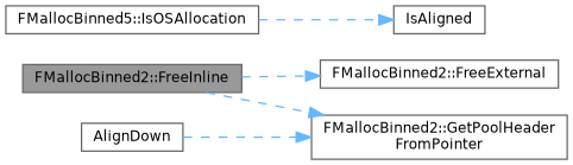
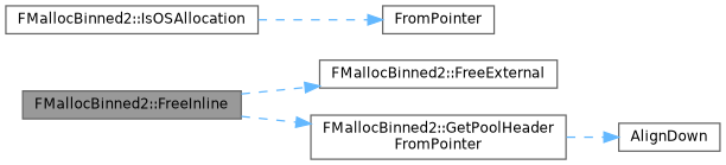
  digraph {
    rankdir=LR
    node [color=grey40 fillcolor=white fontname=Helvetica fontsize=10 shape=box style=filled]
    edge [color=steelblue1 fontname=Helvetica fontsize=10 labelfontname=Helvetica labelfontsize=10 style=dashed]
    n1 [color=gray40 fillcolor=grey60 fontcolor=black height=0.2 label="FMallocBinned2::FreeInline" width=0.4]
    n2 [height=0.2 label="FMallocBinned2::FreeExternal" width=0.4]
    n3 [height=0.2 label="FMallocBinned2::GetPoolHeader\lFromPointer" width=0.4]
    n4 [height=0.2 label=AlignDown width=0.4]
-   n5 [height=0.2 label="FMallocBinned5::IsOSAllocation" width=0.4]
-   n6 [height=0.2 label=IsAligned width=0.4]
+   n5 [height=0.2 label="FMallocBinned2::IsOSAllocation" width=0.4]
+   n6 [height=0.2 label=FromPointer width=0.4]
    n1 -> n2
    n1 -> n3
-   n4 -> n3
+   n3 -> n4
    n5 -> n6
  }
